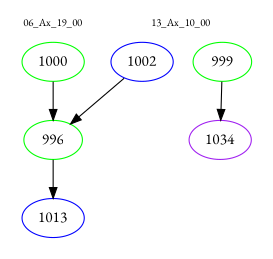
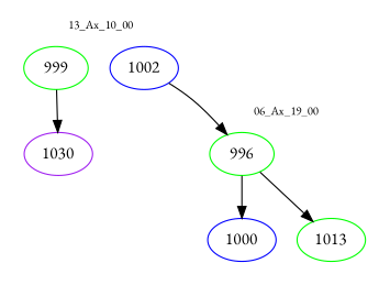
  digraph {
    fontname="EB Garamond"
    node [color=blue fontname="EB Garamond"]
    edge [color=black fontname="EB Garamond"]
-   n1 [color=green label=1000]
+   n1 [label=1000]
    n2 [color=green label=996]
-   n3 [label=1013]
+   n3 [color=green label=1013]
    n4 [label=1002]
    n5 [color=green label=999]
-   n6 [color=purple label=1034]
+   n6 [color=purple label=1030]
    subgraph cluster_1 {
      color=white
      fontsize=10
      label="06_Ax_19_00"
      n1
      n2
      n3
    }
    subgraph cluster_2 {
      color=white
      fontsize=10
      label="13_Ax_10_00"
      n4
      n5
      n6
    }
-   n1 -> n2
+   n2 -> n1
    n2 -> n3
    n4 -> n2
    n5 -> n6
  }
